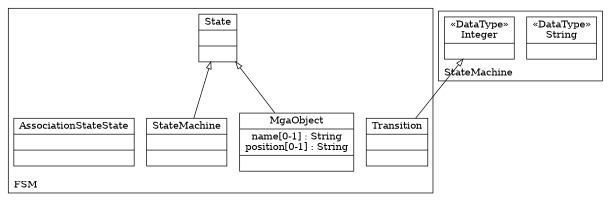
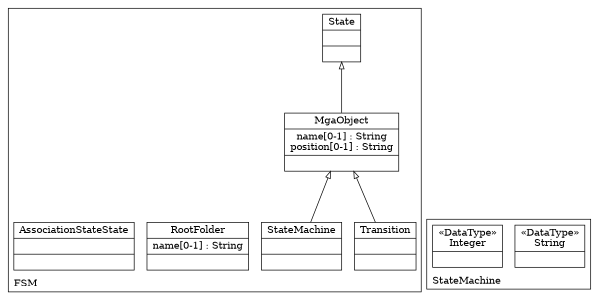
  digraph {
    compound=true
    labeljust=l
    labelloc=t
    nodeSep=0.75
    rankdir=BT
    node [shape=record]
    edge [arrowhead=onormal constraint=true group=MgaObject minlen=2]
    n1 [label="{MgaObject|name[0-1] : String\nposition[0-1] : String| }"]
    n2 [label="{Transition| | }"]
    n3 [label="{State| | }"]
    n4 [label="{StateMachine| | }"]
+   n5 [label="{RootFolder|name[0-1] : String| }"]
    n6 [label="{AssociationStateState| | }"]
    n7 [label="{&#171;DataType&#187;\nString|}"]
    n8 [label="{&#171;DataType&#187;\nInteger|}"]
    subgraph cluster_1 {
      color=black
      label=FSM
      n1
      n2
      n3
      n4
+     n5
      n6
    }
    subgraph cluster_2 {
      color=black
      label=StateMachine
      n7
      n8
    }
    n1 -> n3
-   n2 -> n8
-   n4 -> n3
+   n2 -> n1
+   n4 -> n1
  }
